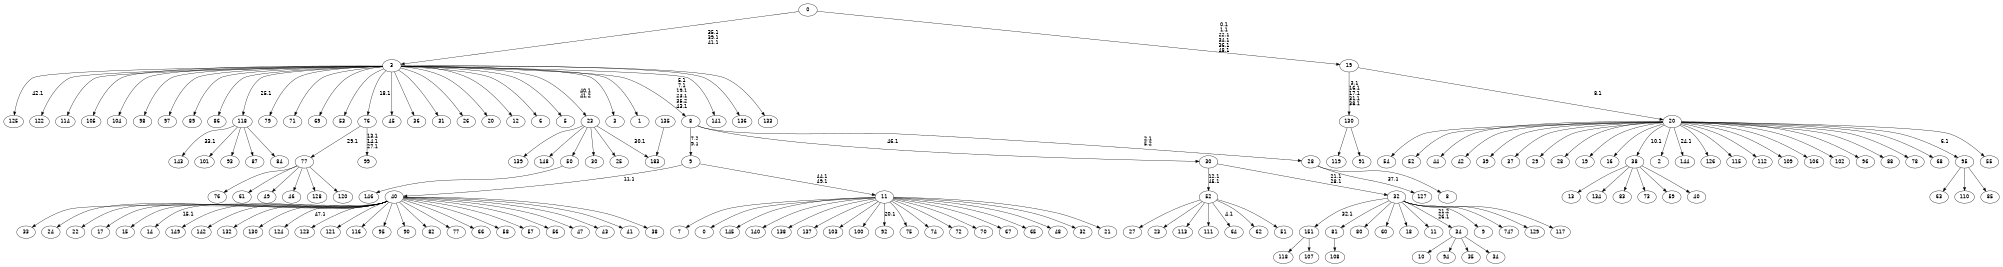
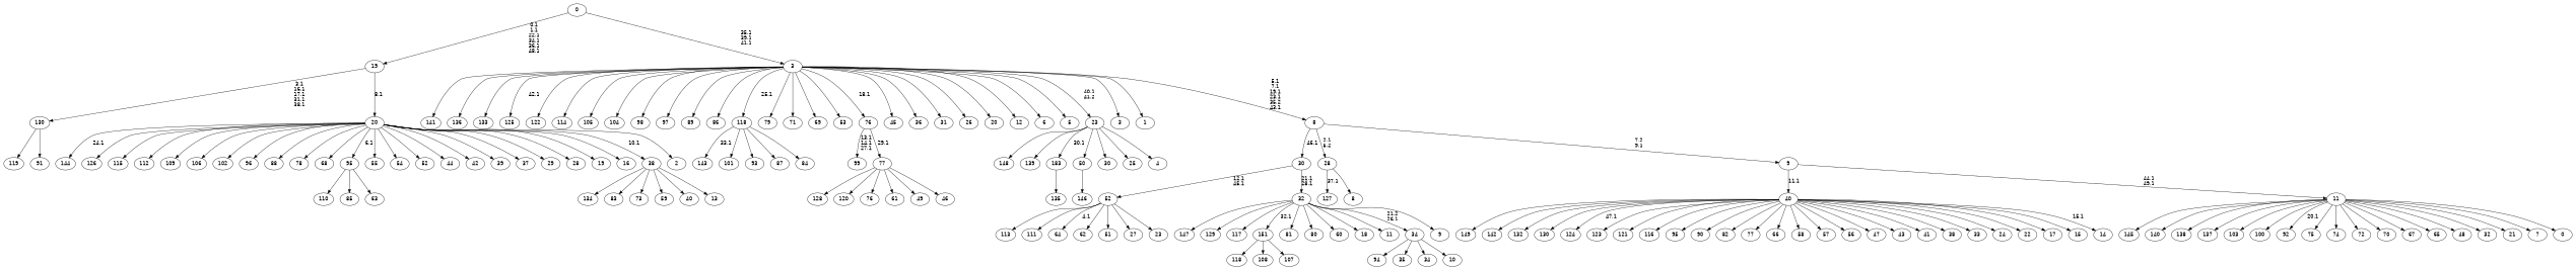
  digraph {
    fontname="DejaVu Sans"
    node [fontname="DejaVu Sans"]
    edge [fontname="DejaVu Sans"]
    n1 [label=149]
    n2 [label=148]
-   n3 [label=747]
+   n3 [label=147]
    n4 [label=146]
    n5 [label=145]
    n6 [label=144]
    n7 [label=143]
    n8 [label=142]
    n9 [label=141]
    n10 [label=140]
    n11 [label=139]
    n12 [label=138]
    n13 [label=137]
    n14 [label=136]
    n15 [label=135]
    183
    n17 [label=134]
    n18 [label=133]
    n19 [label=132]
    n20 [label=130]
    n21 [label=129]
    n22 [label=128]
    n23 [label=127]
    n24 [label=126]
    n25 [label=125]
    n26 [label=124]
    n27 [label=123]
    n28 [label=122]
    n29 [label=121]
    n30 [label=120]
    n31 [label=119]
    n32 [label=118]
    n33 [label=117]
    n34 [label=116]
    n35 [label=115]
    n36 [label=114]
    n37 [label=113]
    n38 [label=112]
    n39 [label=111]
    n40 [label=110]
    n41 [label=109]
    n42 [label=108]
    n43 [label=107]
    151
    n45 [label=106]
    n46 [label=105]
    n47 [label=104]
    n48 [label=103]
    n49 [label=102]
    n50 [label=101]
    n51 [label=100]
    n52 [label=99]
    n53 [label=98]
    n54 [label=97]
    n55 [label=96]
    n56 [label=95]
    n57 [label=94]
    n58 [label=93]
    n59 [label=92]
    n60 [label=91]
    130
    n62 [label=90]
    n63 [label=89]
    n64 [label=88]
    n65 [label=87]
    n66 [label=86]
    n67 [label=85]
    n68 [label=84]
    118
    n70 [label=83]
    n71 [label=82]
    n72 [label=81]
    n73 [label=80]
    n74 [label=79]
    n75 [label=78]
    n76 [label=77]
    n77 [label=76]
    n78 [label=75]
    n79 [label=74]
    n80 [label=73]
    n81 [label=72]
    n82 [label=71]
    n83 [label=70]
    n84 [label=69]
    n85 [label=68]
    n86 [label=67]
    n87 [label=66]
    n88 [label=65]
    n89 [label=64]
    n90 [label=63]
    95
    n92 [label=62]
    n93 [label=61]
    n94 [label=60]
    n95 [label=59]
    n96 [label=58]
    n97 [label=57]
    n98 [label=56]
    n99 [label=55]
    n100 [label=54]
    n101 [label=53]
    n102 [label=52]
    n103 [label=51]
    n104 [label=50]
    n105 [label=49]
    n106 [label=48]
    n107 [label=47]
    n108 [label=46]
    77
    76
    n111 [label=45]
    n112 [label=44]
    n113 [label=43]
    n114 [label=42]
    n115 [label=41]
    n116 [label=40]
    n117 [label=39]
    n118 [label=38]
    n119 [label=37]
    n120 [label=36]
    n121 [label=35]
    n122 [label=34]
    n123 [label=33]
    n124 [label=32]
    n125 [label=31]
    n126 [label=30]
    n127 [label=29]
    n128 [label=28]
    n129 [label=27]
    n130 [label=26]
    n131 [label=25]
    n132 [label=24]
    n133 [label=23]
    52
    n135 [label=22]
    n136 [label=21]
    n137 [label=20]
    n138 [label=19]
    n139 [label=18]
    n140 [label=17]
    n141 [label=16]
    n142 [label=15]
    n143 [label=14]
    40
    n145 [label=13]
    38
    n147 [label=12]
    n148 [label=11]
    n149 [label=10]
    34
    n151 [label=9]
    32
    30
    n154 [label=8]
    28
    n156 [label=7]
    n157 [label=6]
    n158 [label=5]
+   n159 [label=4]
    23
    n161 [label=3]
    n162 [label=2]
    20
    19
    n165 [label=1]
    n166 [label=0]
    11
    9
    8
    3
    0
-   n15 -> 183
+   183 -> n15
    151 -> n32
-   n72 -> n42
+   151 -> n42
    151 -> n43
    130 -> n31
    130 -> n60
    118 -> n7 [label="33,1"]
    118 -> n50
    118 -> n58
    118 -> n65
    118 -> n68
    95 -> n40
    95 -> n67
    95 -> n90
    n104 -> n4
    77 -> n22
    77 -> n30
    77 -> n77
    77 -> n93
    77 -> n105
    77 -> n108
    76 -> n52 [label="13,1\n14,1\n27,1"]
    76 -> 77 [label="29,1"]
    52 -> n37
    52 -> n39
    52 -> n89 [label="4,1"]
    52 -> n92
    52 -> n103
    52 -> n129
    52 -> n133
    40 -> n1
    40 -> n8
    40 -> n19
    40 -> n20
    40 -> n26 [label="47,1"]
    40 -> n27
    40 -> n29
    40 -> n34
    40 -> n56
    40 -> n62
    40 -> n71
    40 -> n76
    40 -> n87
    40 -> n96
    40 -> n97
    40 -> n98
    40 -> n107
    40 -> n113
    40 -> n115
    40 -> n118
    40 -> n123
    40 -> n132
    40 -> n135
    40 -> n140
    40 -> n142
    40 -> n143 [label="15,1"]
    38 -> n17
    38 -> n70
    38 -> n80
    38 -> n95
    38 -> n116
    38 -> n145
    34 -> n57
    34 -> n121
    34 -> n122
    34 -> n149
    32 -> n3
    32 -> n21
    32 -> n33
    32 -> 151 [label="32,1"]
    32 -> n72
    32 -> n73
    32 -> n94
    32 -> n139
    32 -> n148
    32 -> 34 [label="21,2\n26,1"]
    32 -> n151
    30 -> 52 [label="12,1\n45,1"]
    30 -> 32 [label="21,1\n28,1"]
    28 -> n23 [label="37,1"]
    28 -> n154
    23 -> n2
    23 -> n11
    23 -> 183 [label="30,1"]
    23 -> n104
    23 -> n126
    23 -> n131
+   23 -> n159
    20 -> n6 [label="24,1"]
    20 -> n24
    20 -> n35
    20 -> n38
    20 -> n41
    20 -> n45
    20 -> n49
    20 -> n55
    20 -> n64
    20 -> n75
    20 -> n85
    20 -> 95 [label="6,1"]
    20 -> n99
    20 -> n100
    20 -> n102
    20 -> n112
    20 -> n114
    20 -> n117
    20 -> n119
    20 -> n127
    20 -> n128
    20 -> n138
    20 -> n141
    20 -> 38 [label="10,1"]
    20 -> n162
    19 -> 130 [label="3,1\n16,1\n17,1\n31,1\n38,1"]
    19 -> 20 [label="8,1"]
    11 -> n5
    11 -> n10
    11 -> n12
    11 -> n13
    11 -> n48
    11 -> n51
    11 -> n59 [label="20,1"]
    11 -> n78
    11 -> n79
    11 -> n81
    11 -> n83
    11 -> n86
    11 -> n88
    11 -> n106
    11 -> n124
    11 -> n136
    11 -> n156
    11 -> n166
    9 -> 40 [label="11,1"]
    9 -> 11 [label="44,1\n49,1"]
    8 -> 30 [label="46,1"]
    8 -> 28 [label="2,1\n5,2"]
    8 -> 9 [label="7,2\n9,1"]
    3 -> n9
    3 -> n14
    3 -> n18
    3 -> n25 [label="42,1"]
    3 -> n28
    3 -> n36
    3 -> n46
    3 -> n47
    3 -> n53
    3 -> n54
    3 -> n63
    3 -> n66
    3 -> 118 [label="25,1"]
    3 -> n74
    3 -> n82
    3 -> n84
    3 -> n101
    3 -> 76 [label="18,1"]
    3 -> n111
    3 -> n120
    3 -> n125
    3 -> n130
    3 -> n137
    3 -> n147
    3 -> n157
    3 -> n158
    3 -> 23 [label="40,1\n41,2"]
    3 -> n161
    3 -> n165
    3 -> 8 [label="5,1\n7,1\n19,1\n23,1\n35,2\n43,1"]
    0 -> 19 [label="0,1\n1,1\n22,1\n34,1\n36,1\n48,1"]
    0 -> 3 [label="35,1\n39,1\n41,1"]
  }
